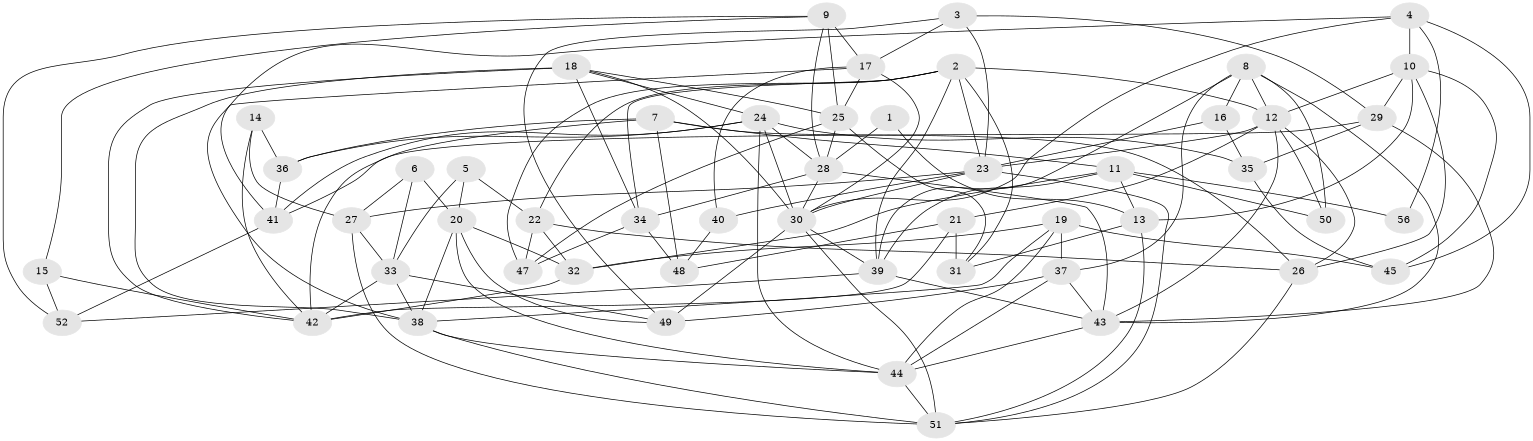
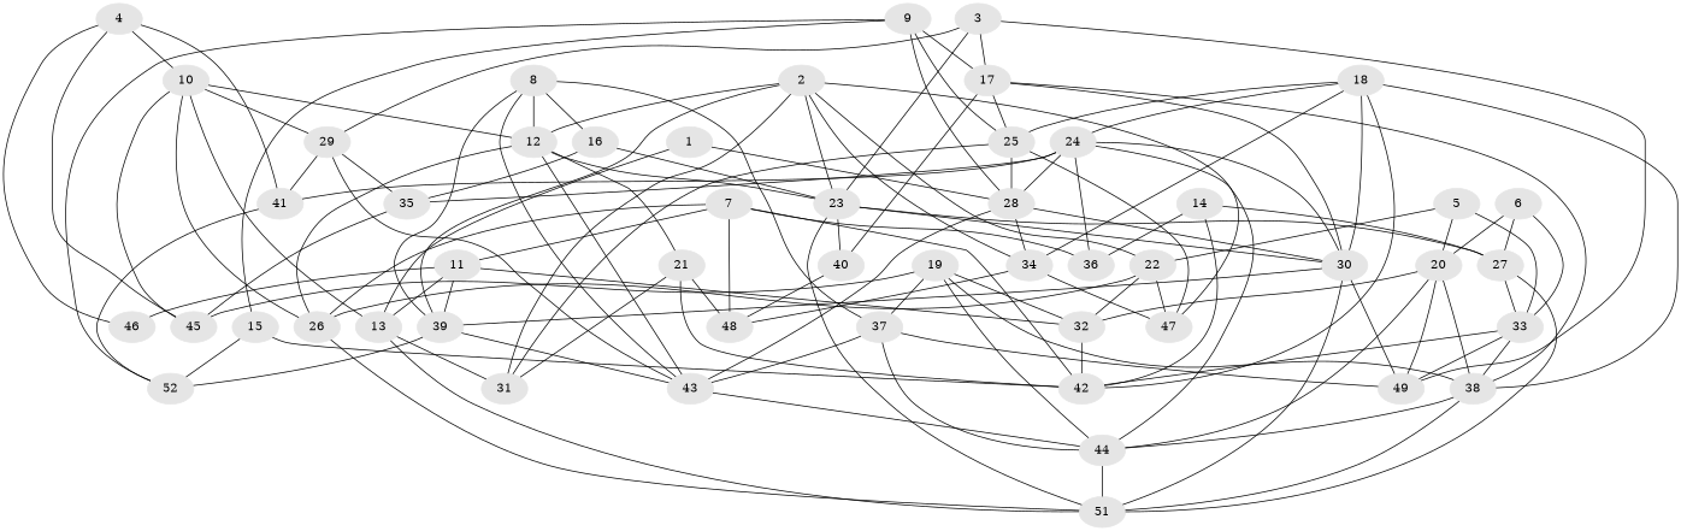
  graph {
    node [color=gray90 style=filled]
    edge [weight=1.0]
    1
    13
    28
    31
    51
    25
    47
    34
    30
    43
    2
    12
    22
    23
    39
    26
-   50
    21
    32
    27
    40
    48
    52
    3
    17
    29
    49
    38
    41
    35
    4
    10
    45
-   46 [label=56]
+   46
    5
    20
    33
    44
    42
    6
    7
    11
    36
    8
    16
    37
    9
    15
    14
    18
    24
    19
    1 -- 13 [weight=2.0]
    1 -- 28
    13 -- 31
    13 -- 51
    28 -- 34
    28 -- 30
    28 -- 43
    25 -- 28
    25 -- 31
    25 -- 47
    34 -- 47
    34 -- 48
    30 -- 51
    30 -- 39
    30 -- 49
    43 -- 44
    2 -- 31
    2 -- 47
    2 -- 34
    2 -- 12
    2 -- 22
    2 -- 23
    2 -- 39
    12 -- 43
    12 -- 23
    12 -- 26 [weight=2.0]
-   12 -- 50
    12 -- 21
    22 -- 47
    22 -- 26
    22 -- 32
    23 -- 51
    23 -- 30
    23 -- 27
    23 -- 40
    39 -- 43
    39 -- 52
    26 -- 51
    21 -- 31
    21 -- 48
    21 -- 42 [weight=2.0]
    32 -- 42
    27 -- 51
    27 -- 33
    40 -- 48
    3 -- 23
    3 -- 17
    3 -- 29
    3 -- 49
    17 -- 25
    17 -- 30
    17 -- 40 [weight=2.0]
    17 -- 38
    29 -- 43
    29 -- 41
    29 -- 35
    38 -- 51
    38 -- 44
    41 -- 52
    35 -- 45
-   4 -- 30
    4 -- 41
    4 -- 10
    4 -- 45
    4 -- 46
    10 -- 13 [weight=2.0]
    10 -- 12
    10 -- 26
    10 -- 29
    10 -- 45
    5 -- 22
    5 -- 20
    5 -- 33
    20 -- 32
    20 -- 49
    20 -- 38
    20 -- 44
    33 -- 49
    33 -- 38
    33 -- 42
    44 -- 51
    6 -- 27
    6 -- 20
    6 -- 33
    7 -- 26
    7 -- 48 [weight=2.0]
    7 -- 42 [weight=2.0]
    7 -- 11
    7 -- 36
    11 -- 13
    11 -- 39
-   11 -- 50
    11 -- 32
    11 -- 46
-   36 -- 41
    8 -- 43
    8 -- 12
    8 -- 39
-   8 -- 50
    8 -- 16
    8 -- 37
    16 -- 23
    16 -- 35
    37 -- 43 [weight=2.0]
    37 -- 49 [weight=2.0]
    37 -- 44
    9 -- 28
    9 -- 25
    9 -- 52
    9 -- 17 [weight=3.0]
    9 -- 15
    15 -- 52
    15 -- 42
    14 -- 27
    14 -- 42 [weight=2.0]
    14 -- 36
    18 -- 25
    18 -- 34
    18 -- 30
    18 -- 38
    18 -- 42 [weight=2.0]
    18 -- 24
    24 -- 28
    24 -- 30
    24 -- 41
    24 -- 35
    24 -- 44
    24 -- 36
    19 -- 32
    19 -- 38
    19 -- 45
    19 -- 44
    19 -- 37
  }
